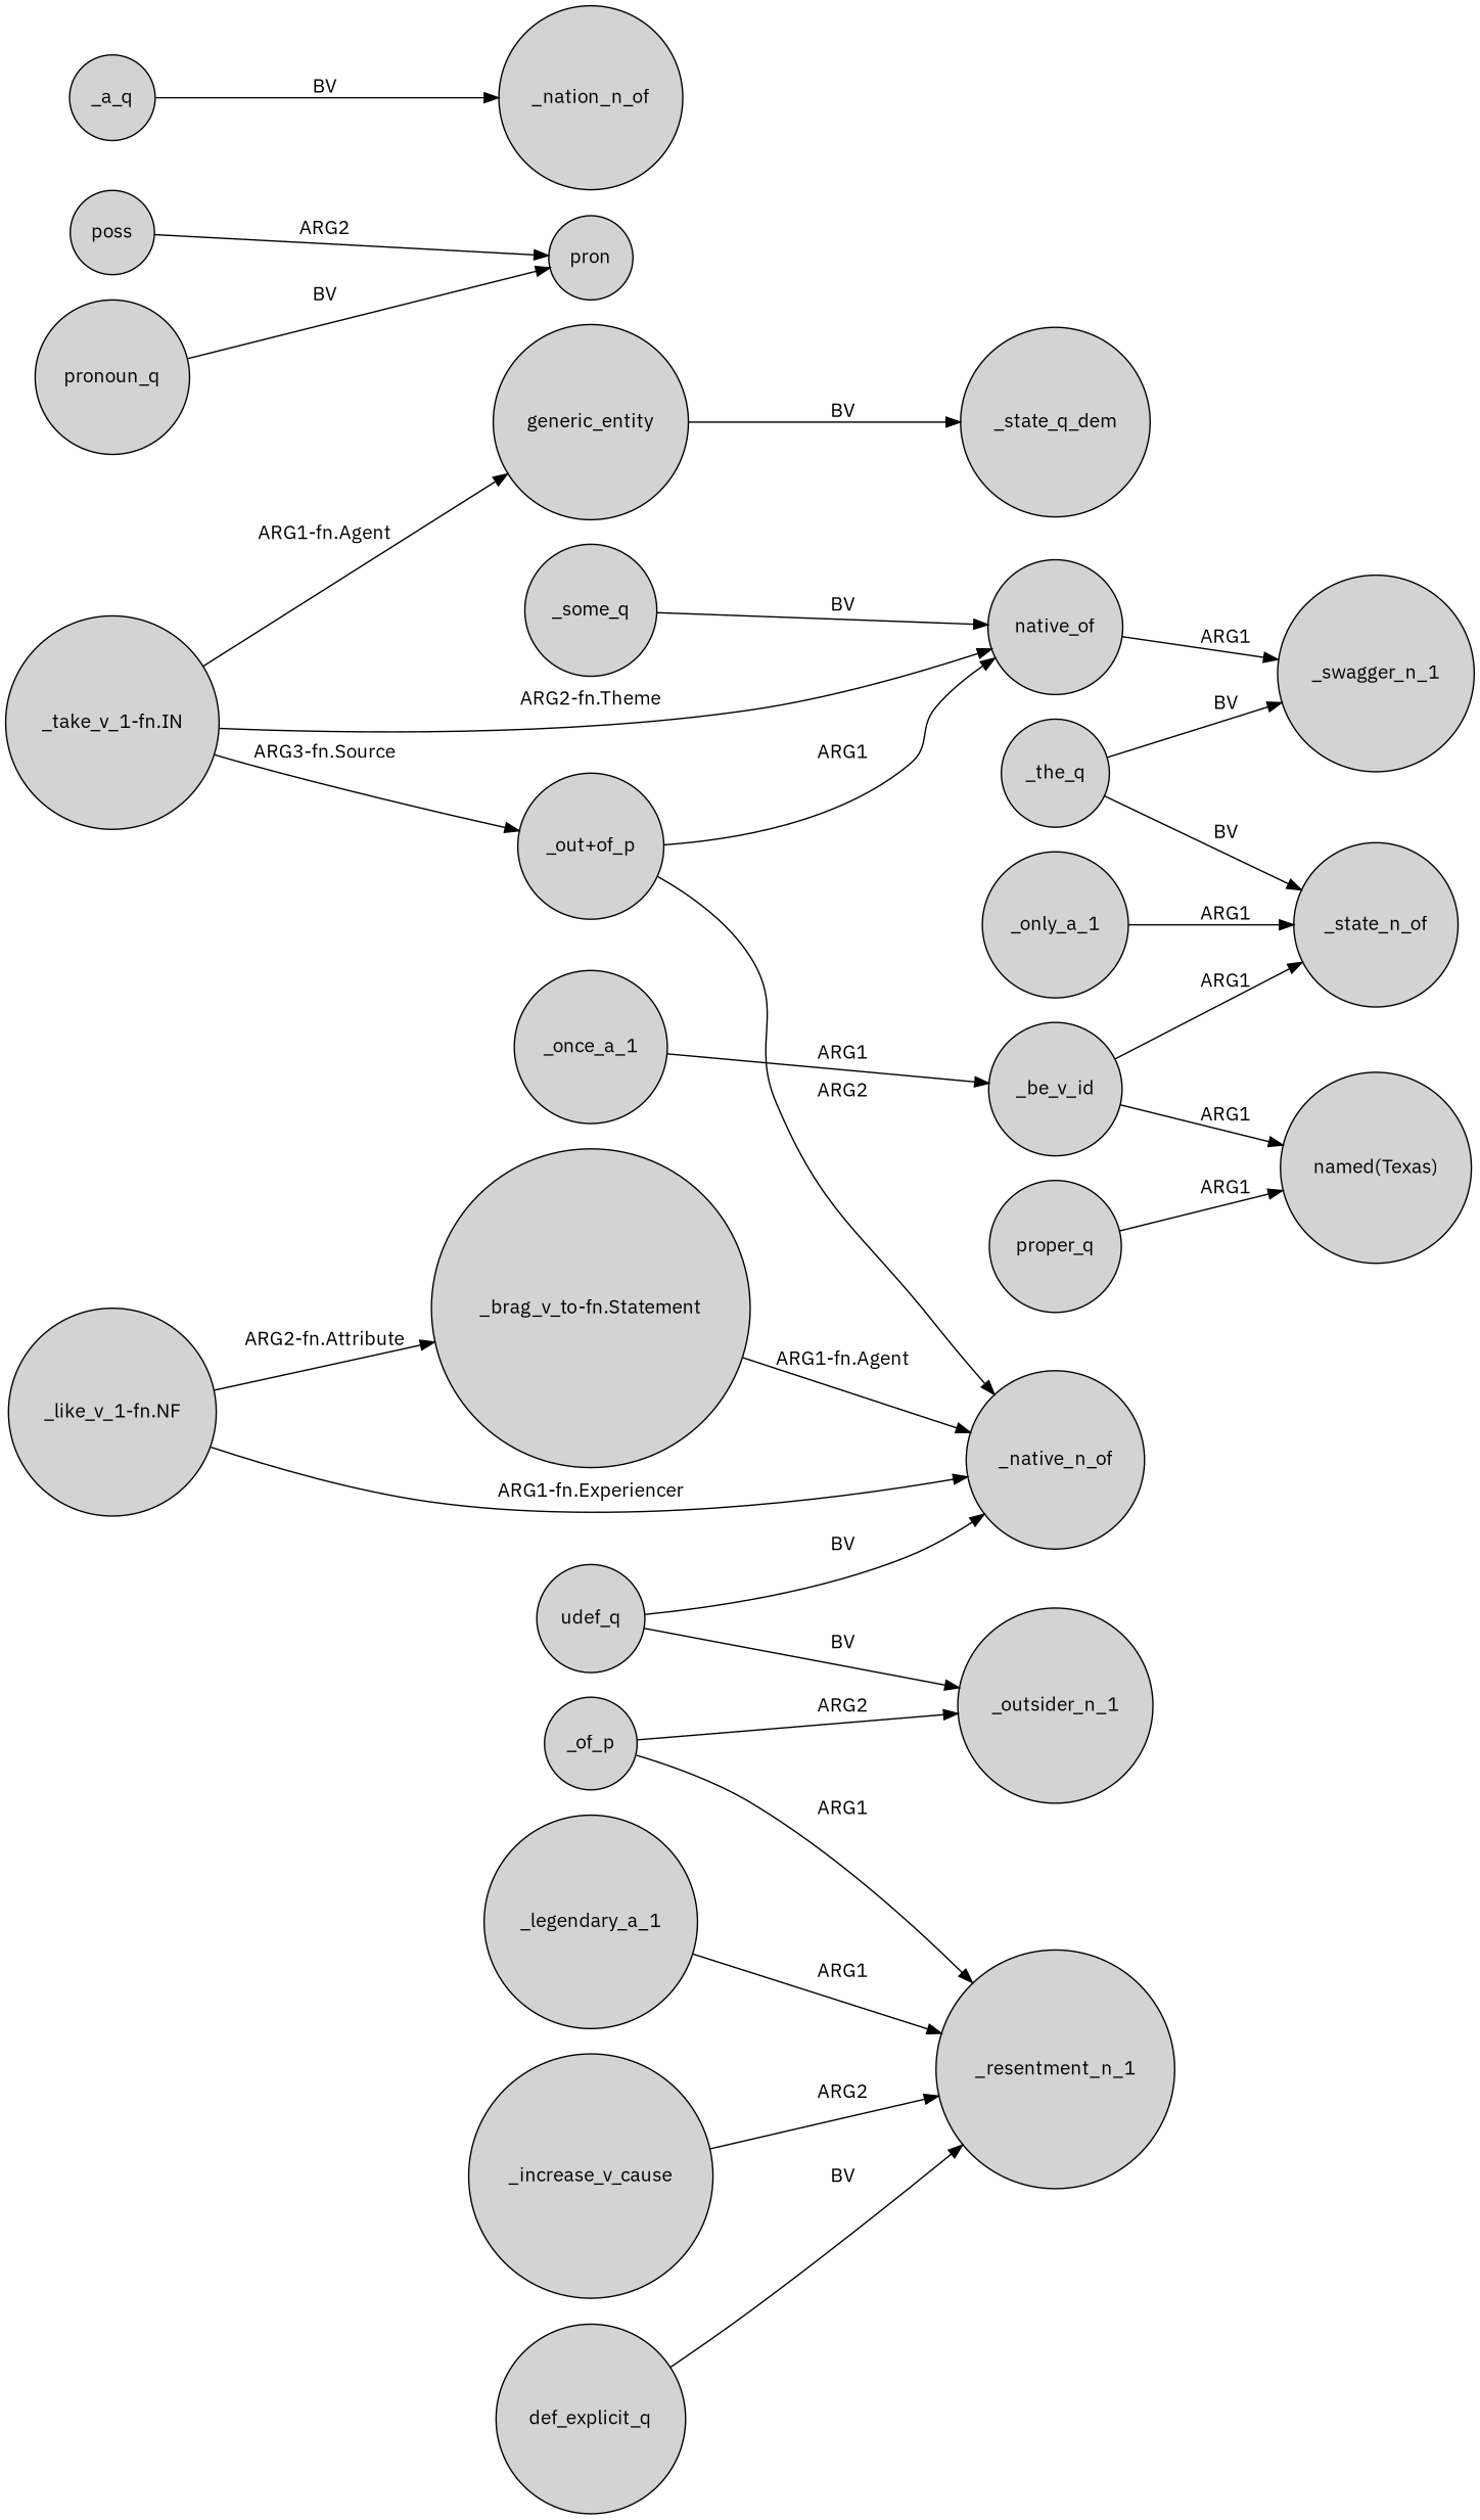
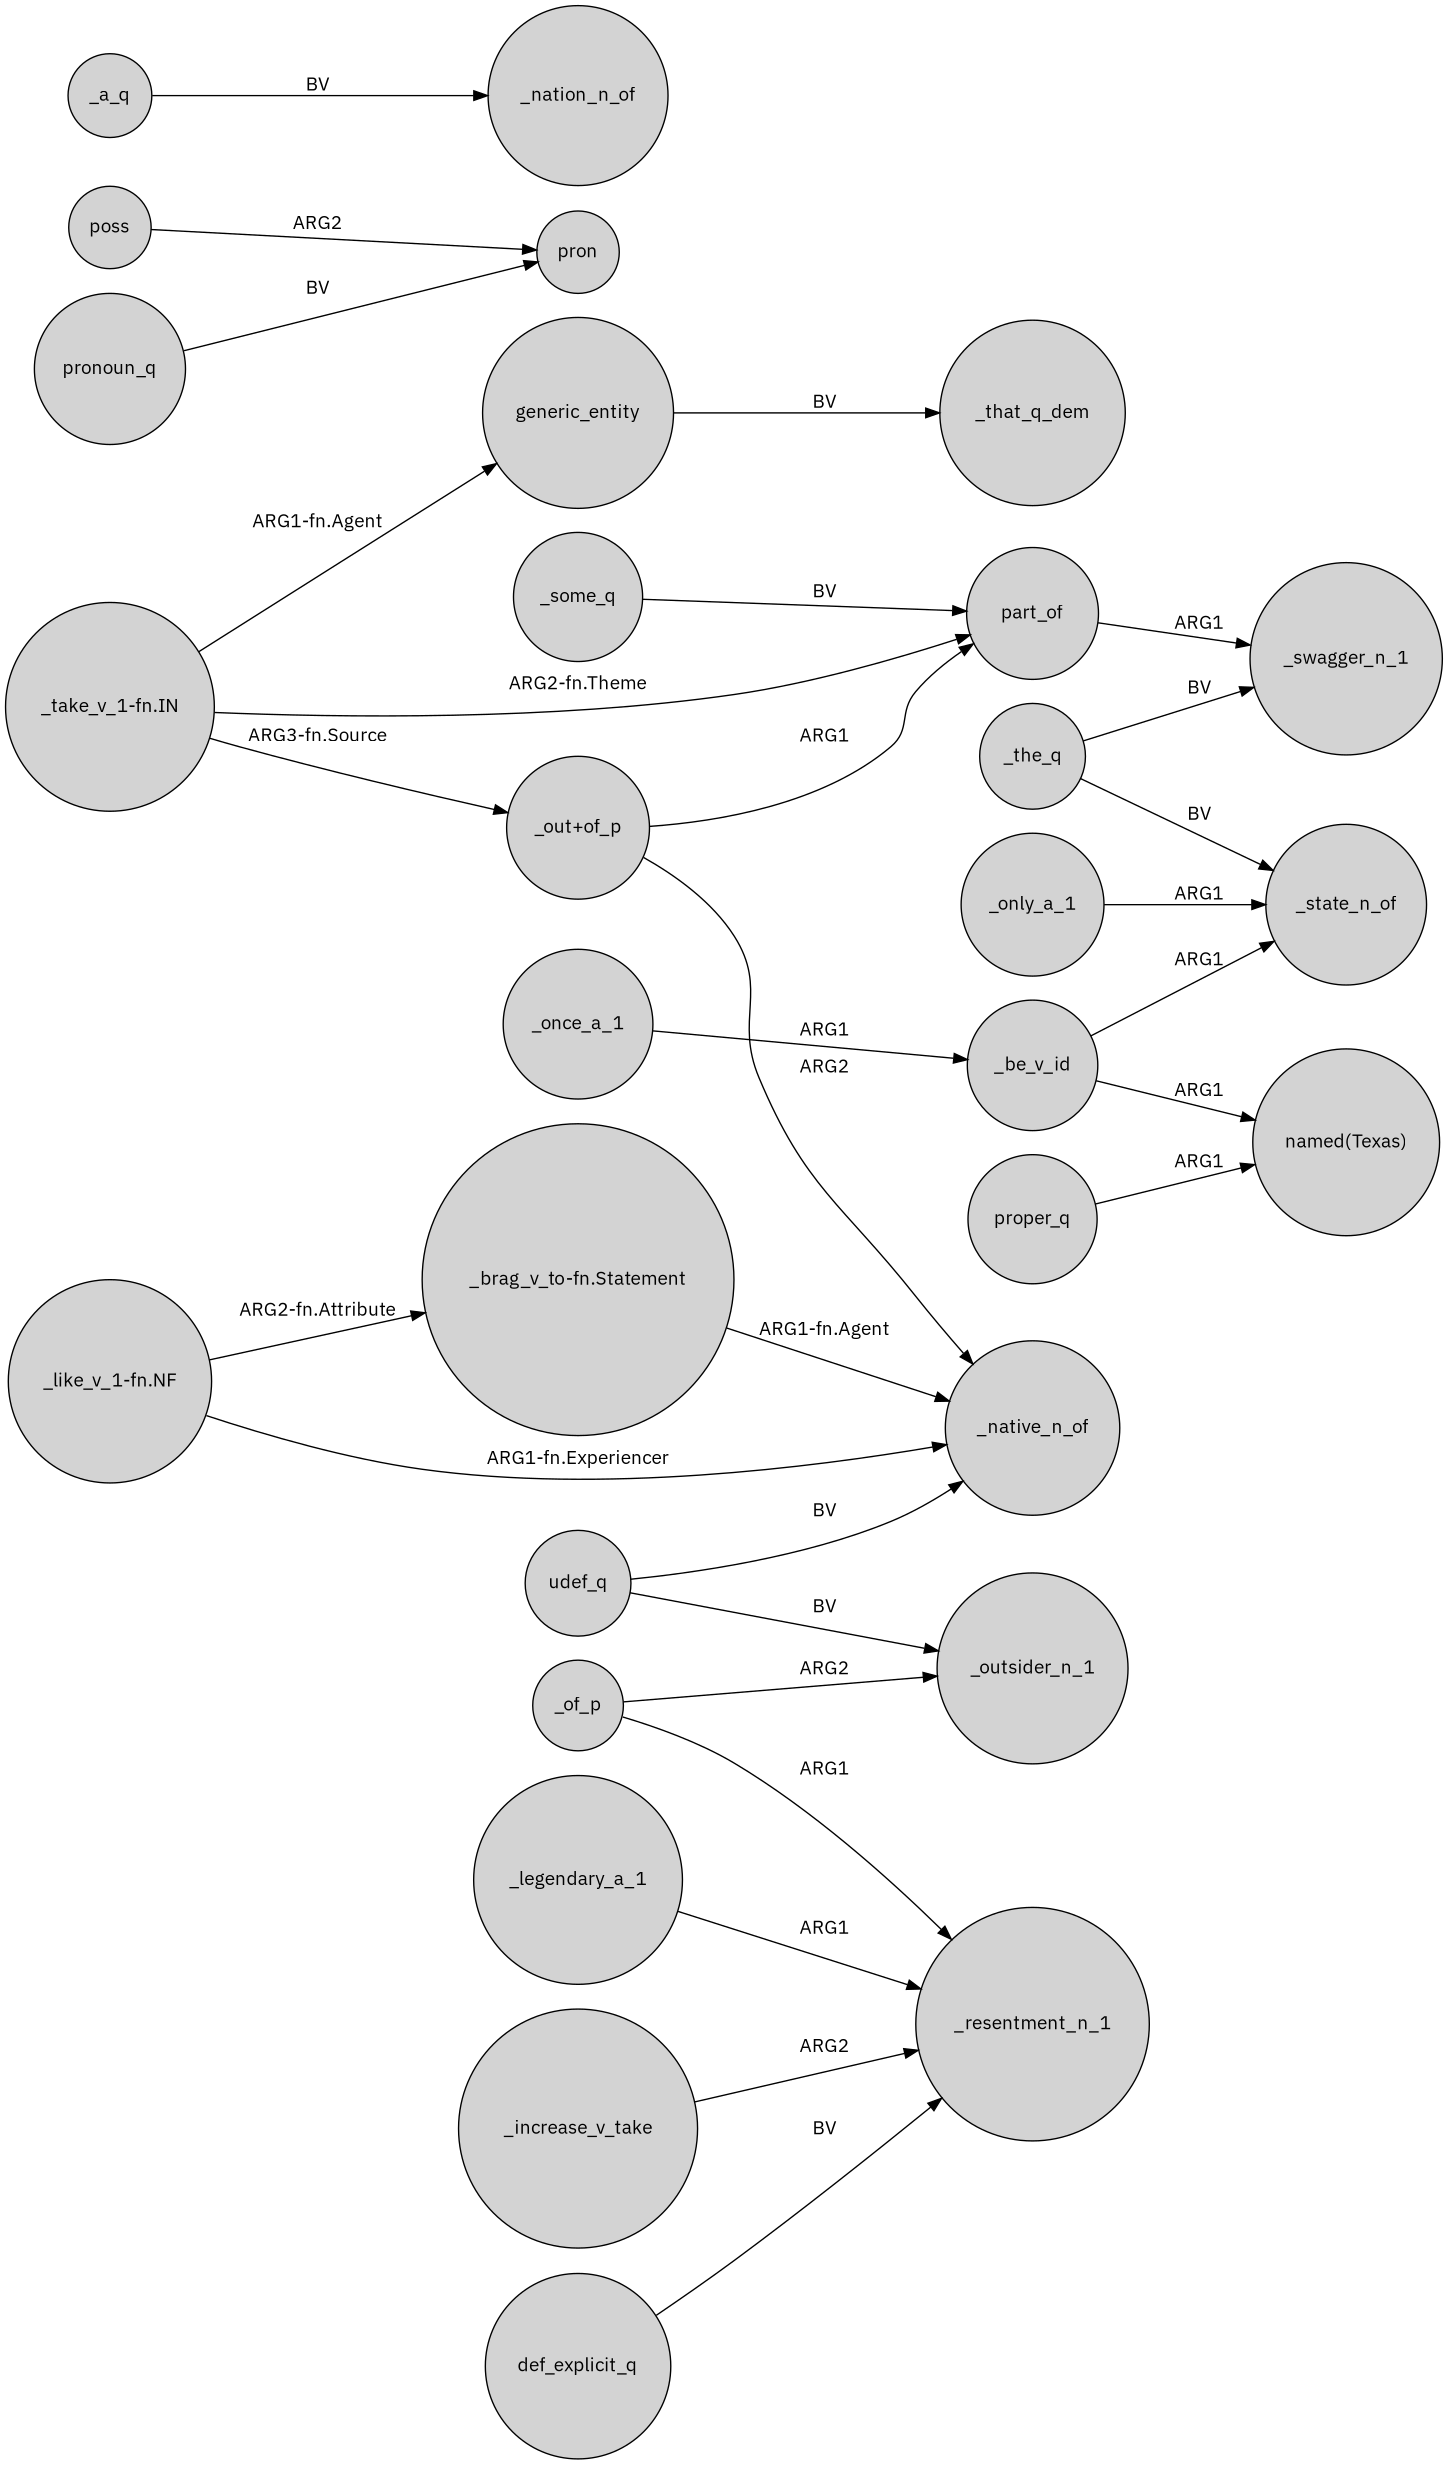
  digraph {
    fontname="IBM Plex Sans"
    rankdir=LR
    node [fontname="IBM Plex Sans" shape=circle style=filled]
    edge [fontname="IBM Plex Sans"]
    "_out+of_p"
-   part_of [label=native_of]
+   part_of
    _native_n_of
    _swagger_n_1
    "_like_v_1-fn.NF"
    "_brag_v_to-fn.Statement"
    _legendary_a_1
    _resentment_n_1
    poss
    pron
    _of_p
    _outsider_n_1
    generic_entity
-   _that_q_dem [label=_state_q_dem]
-   _increase_v_cause
+   _that_q_dem
+   _increase_v_cause [label=_increase_v_take]
    "_take_v_1-fn.IN"
    _the_q
    _state_n_of
    udef_q
    _be_v_id
    "named(Texas)"
    _a_q
    _nation_n_of
    _once_a_1
    _some_q
    proper_q
    pronoun_q
    def_explicit_q
    _only_a_1
    "_out+of_p" -> part_of [label=ARG1]
    "_out+of_p" -> _native_n_of [label=ARG2]
    part_of -> _swagger_n_1 [label=ARG1]
    "_like_v_1-fn.NF" -> _native_n_of [label="ARG1-fn.Experiencer"]
    "_like_v_1-fn.NF" -> "_brag_v_to-fn.Statement" [label="ARG2-fn.Attribute"]
    "_brag_v_to-fn.Statement" -> _native_n_of [label="ARG1-fn.Agent"]
    _legendary_a_1 -> _resentment_n_1 [label=ARG1]
    poss -> pron [label=ARG2]
    _of_p -> _resentment_n_1 [label=ARG1]
    _of_p -> _outsider_n_1 [label=ARG2]
    generic_entity -> _that_q_dem [label=BV]
    _increase_v_cause -> _resentment_n_1 [label=ARG2]
    "_take_v_1-fn.IN" -> "_out+of_p" [label="ARG3-fn.Source"]
    "_take_v_1-fn.IN" -> part_of [label="ARG2-fn.Theme"]
    "_take_v_1-fn.IN" -> generic_entity [label="ARG1-fn.Agent"]
    _the_q -> _swagger_n_1 [label=BV]
    _the_q -> _state_n_of [label=BV]
    udef_q -> _native_n_of [label=BV]
    udef_q -> _outsider_n_1 [label=BV]
    _be_v_id -> _state_n_of [label=ARG1]
    _be_v_id -> "named(Texas)" [label=ARG1]
    _a_q -> _nation_n_of [label=BV]
    _once_a_1 -> _be_v_id [label=ARG1]
    _some_q -> part_of [label=BV]
    proper_q -> "named(Texas)" [label=ARG1]
    pronoun_q -> pron [label=BV]
    def_explicit_q -> _resentment_n_1 [label=BV]
    _only_a_1 -> _state_n_of [label=ARG1]
  }
